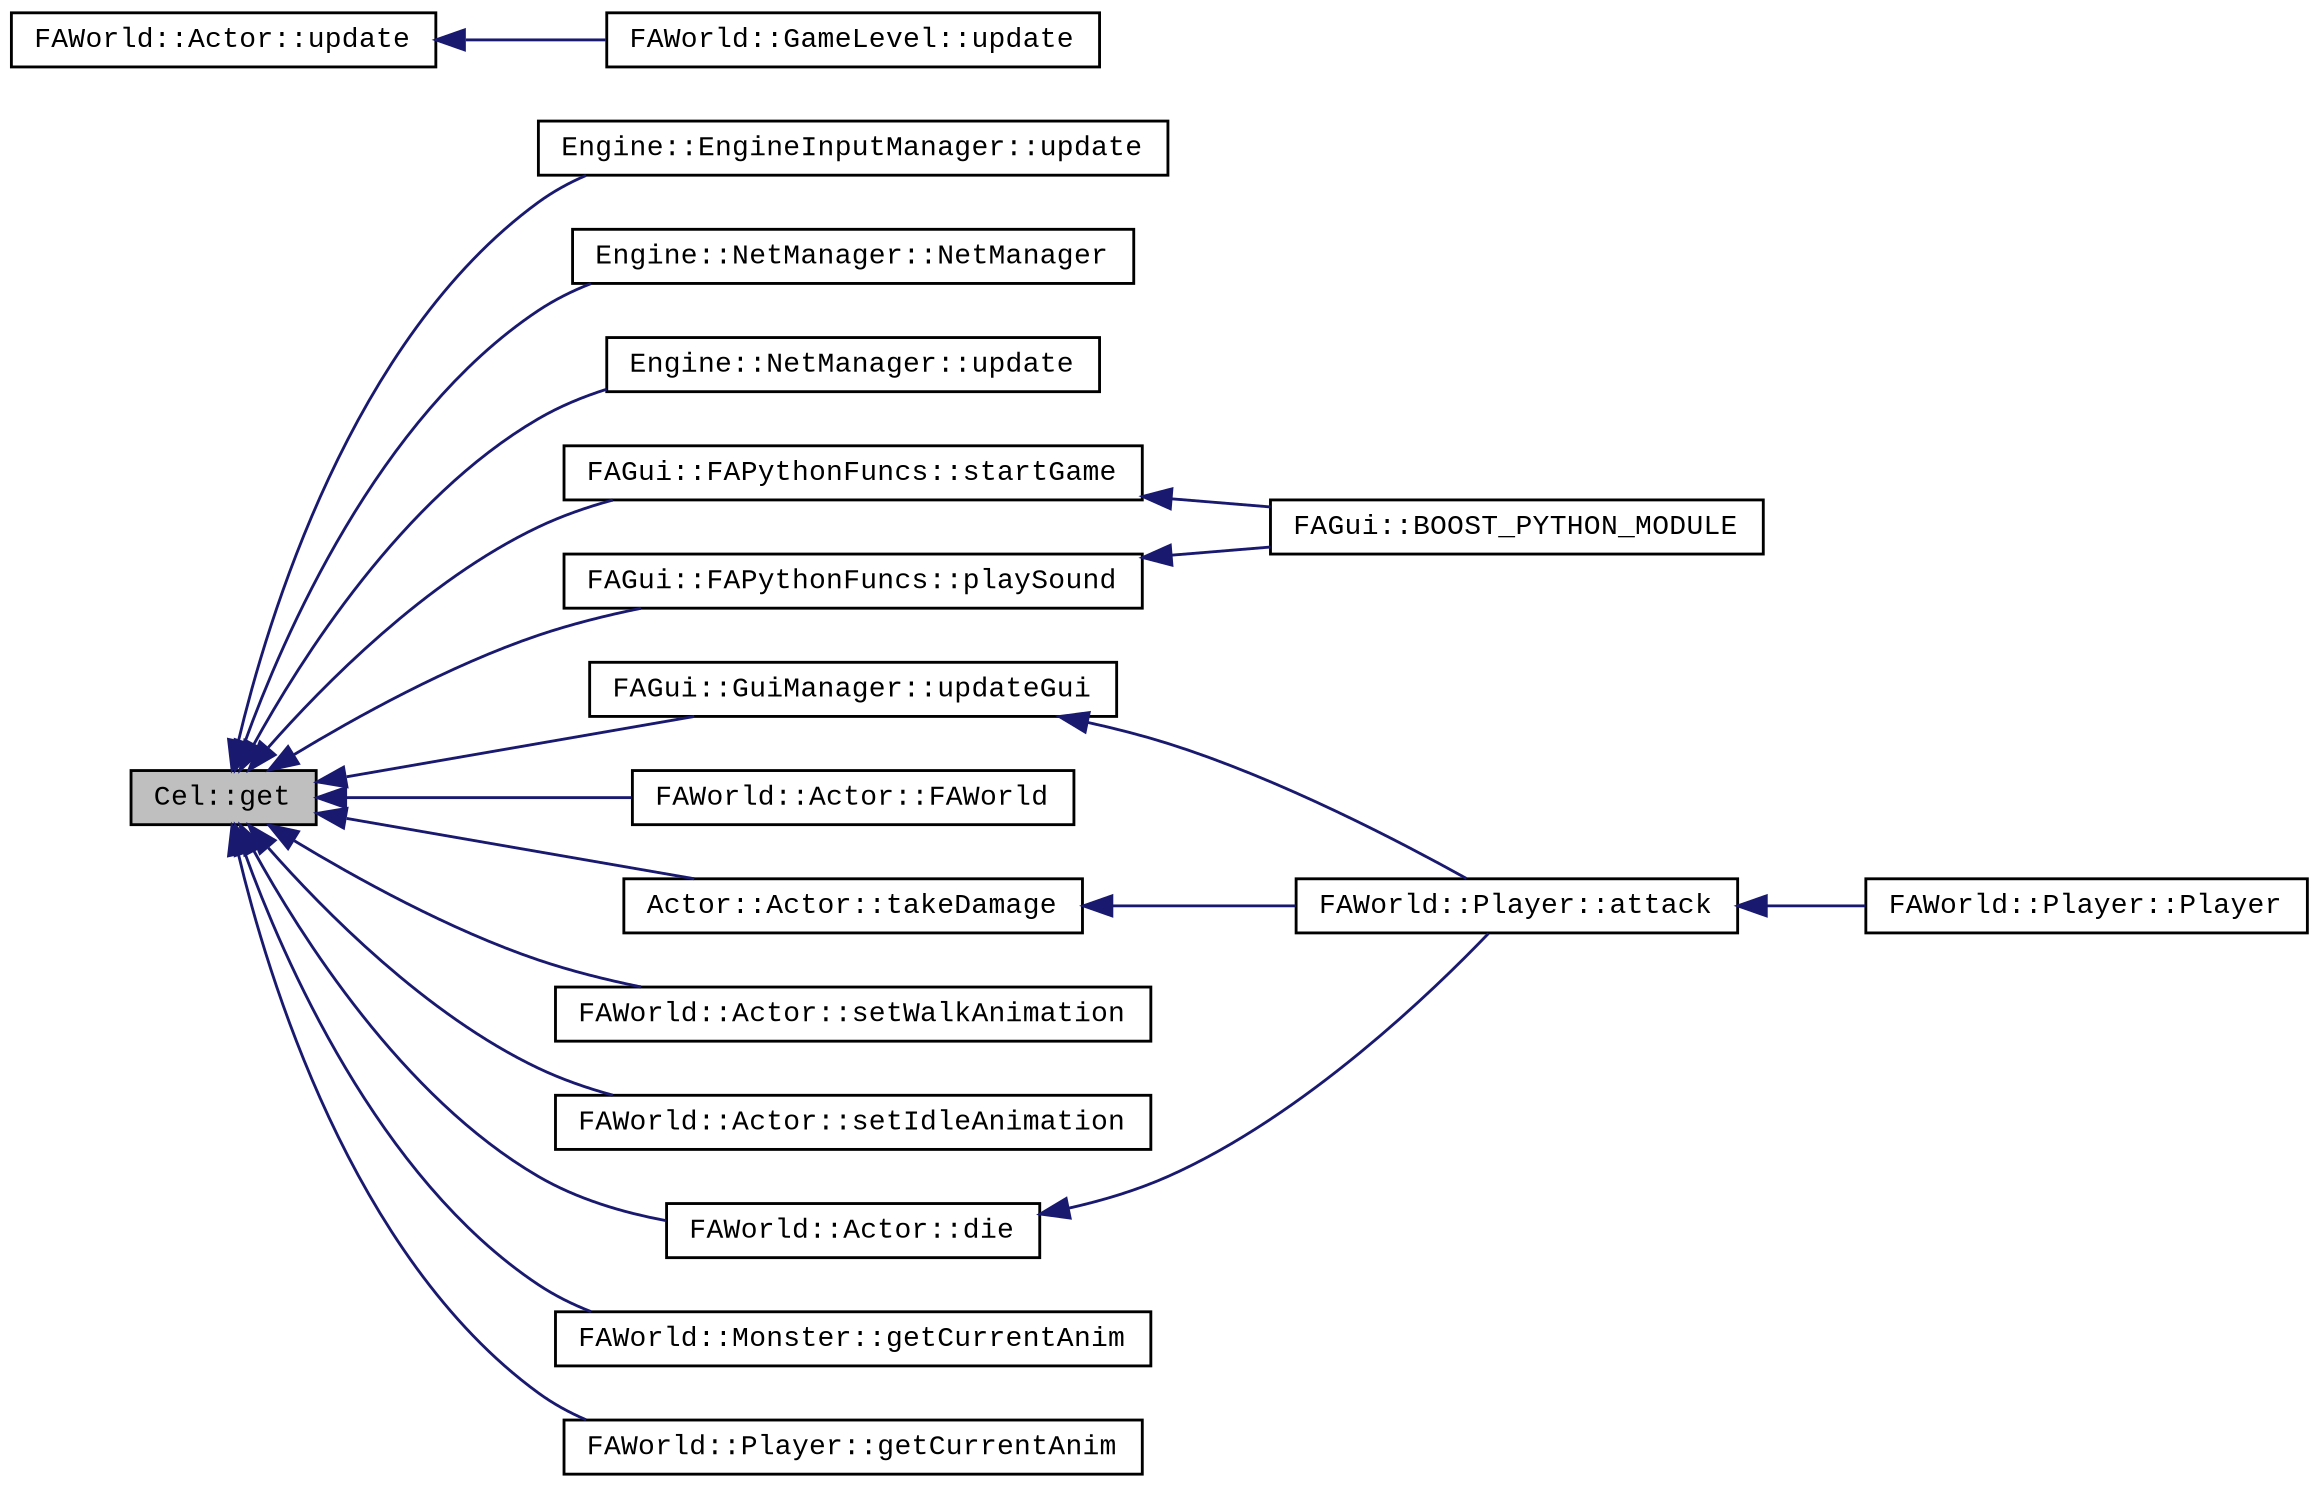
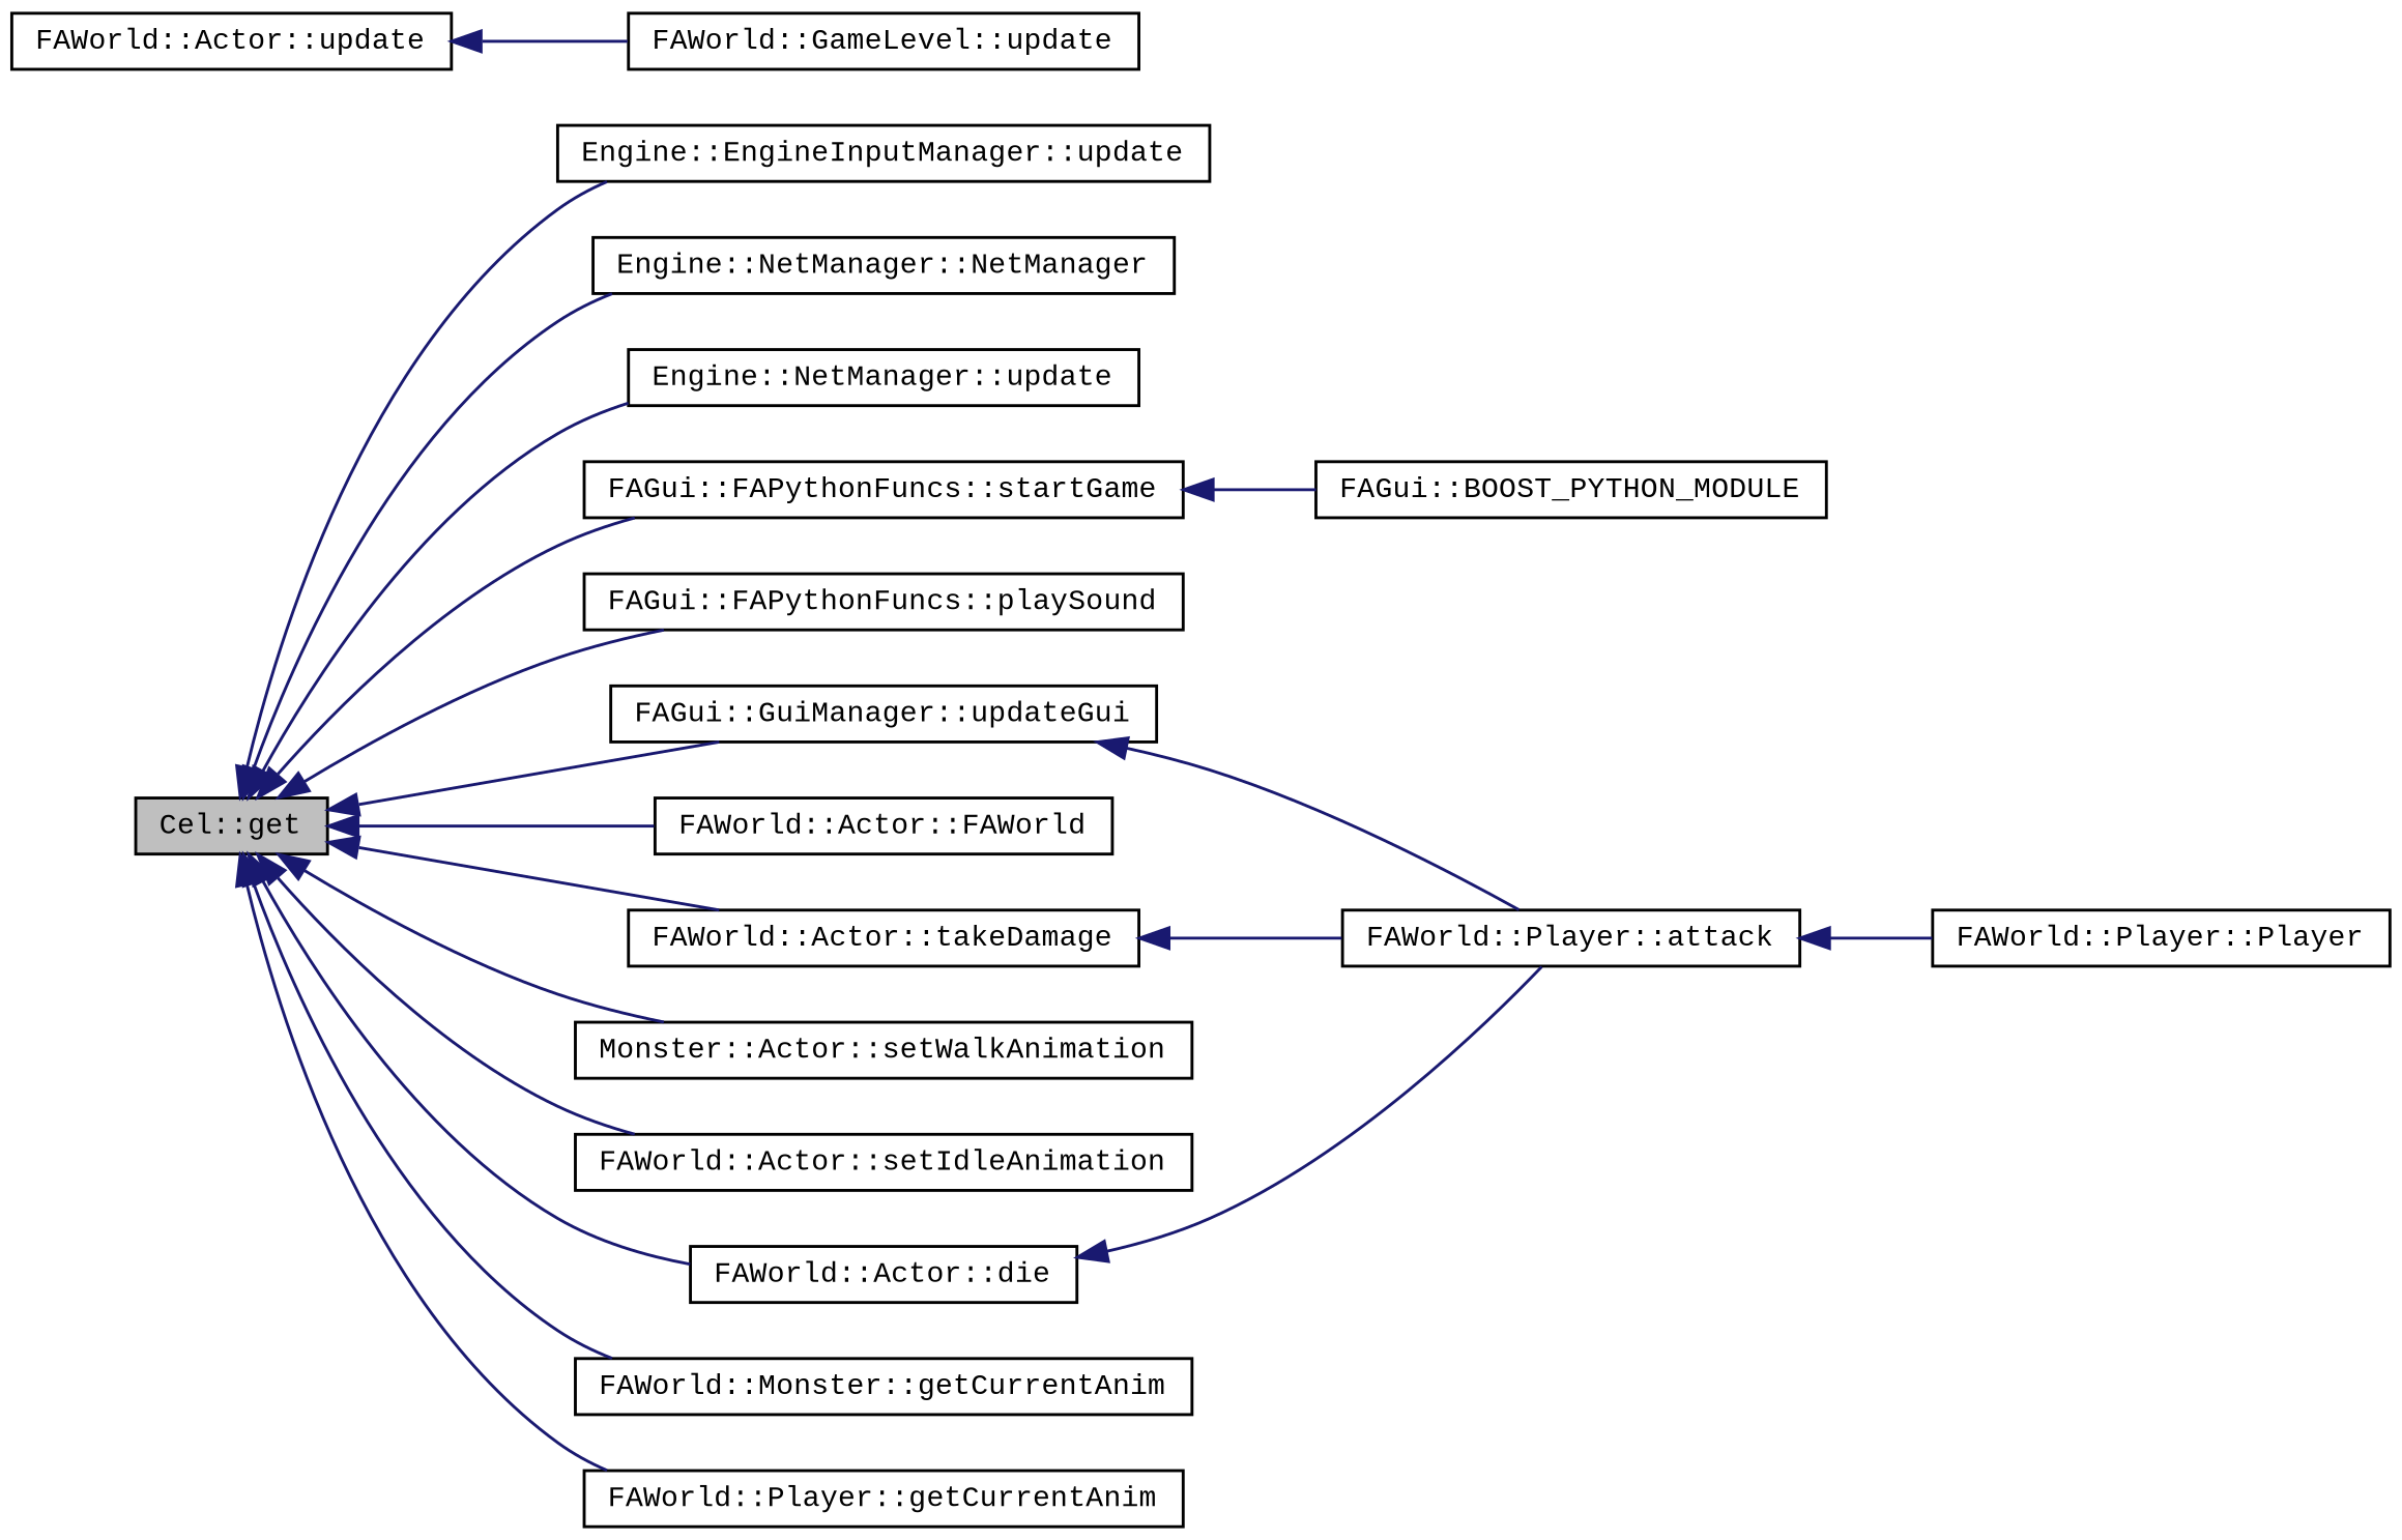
  digraph {
    fontname="Liberation Mono"
    rankdir=LR
    node [color=black fillcolor=white fontname="Liberation Mono" fontsize=10 shape=record style=filled]
    edge [color=midnightblue dir=back fontname="Liberation Mono" fontsize=10 labelfontname=Helvetica labelfontsize=10 style=solid]
    n1 [fillcolor=grey75 fontcolor=black height=0.2 label="Cel::get" width=0.4]
    n2 [height=0.2 label="Engine::EngineInputManager::update" width=0.4]
    n3 [height=0.2 label="Engine::NetManager::NetManager" width=0.4]
    n4 [height=0.2 label="Engine::NetManager::update" width=0.4]
    n5 [height=0.2 label="FAGui::FAPythonFuncs::startGame" width=0.4]
    n6 [height=0.2 label="FAGui::FAPythonFuncs::playSound" width=0.4]
    n7 [height=0.2 label="FAGui::GuiManager::updateGui" width=0.4]
    n8 [height=0.2 label="FAWorld::Actor::FAWorld" width=0.4]
-   n9 [height=0.2 label="Actor::Actor::takeDamage" width=0.4]
-   n10 [height=0.2 label="FAWorld::Actor::setWalkAnimation" width=0.4]
+   n9 [height=0.2 label="FAWorld::Actor::takeDamage" width=0.4]
+   n10 [height=0.2 label="Monster::Actor::setWalkAnimation" width=0.4]
    n11 [height=0.2 label="FAWorld::Actor::setIdleAnimation" width=0.4]
    n12 [height=0.2 label="FAWorld::Actor::die" width=0.4]
    n13 [height=0.2 label="FAWorld::Monster::getCurrentAnim" width=0.4]
    n14 [height=0.2 label="FAWorld::Player::getCurrentAnim" width=0.4]
    n15 [height=0.2 label="FAGui::BOOST_PYTHON_MODULE" width=0.4]
    n16 [height=0.2 label="FAWorld::Player::attack" width=0.4]
    n17 [height=0.2 label="FAWorld::Actor::update" width=0.4]
    n18 [height=0.2 label="FAWorld::GameLevel::update" width=0.4]
    n19 [height=0.2 label="FAWorld::Player::Player" width=0.4]
    n1 -> n2
    n1 -> n3
    n1 -> n4
    n1 -> n5
    n1 -> n6
    n1 -> n7
    n1 -> n8
    n1 -> n9
    n1 -> n10
    n1 -> n11
    n1 -> n12
    n1 -> n13
    n1 -> n14
    n5 -> n15
-   n6 -> n15
    n7 -> n16
    n9 -> n16
    n12 -> n16
    n16 -> n19
    n17 -> n18
  }
